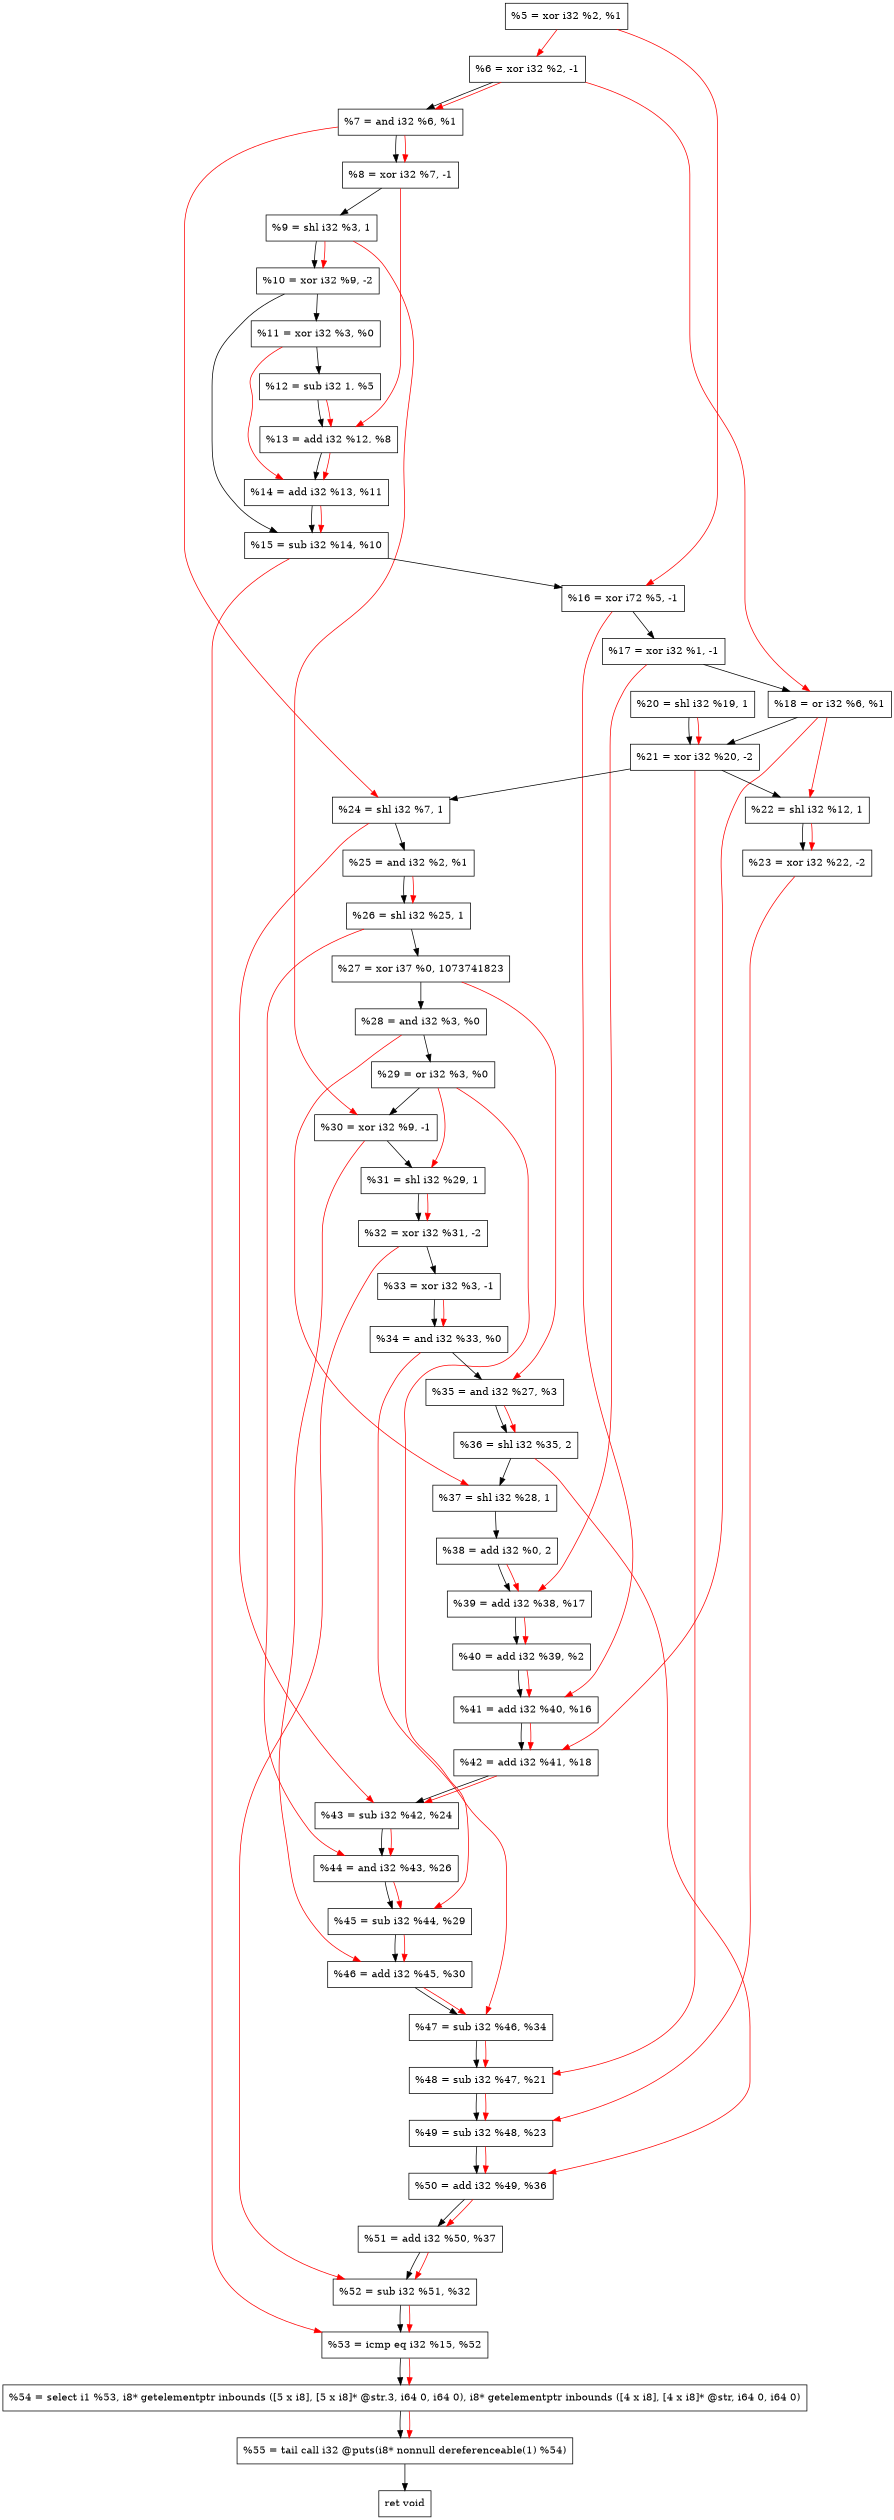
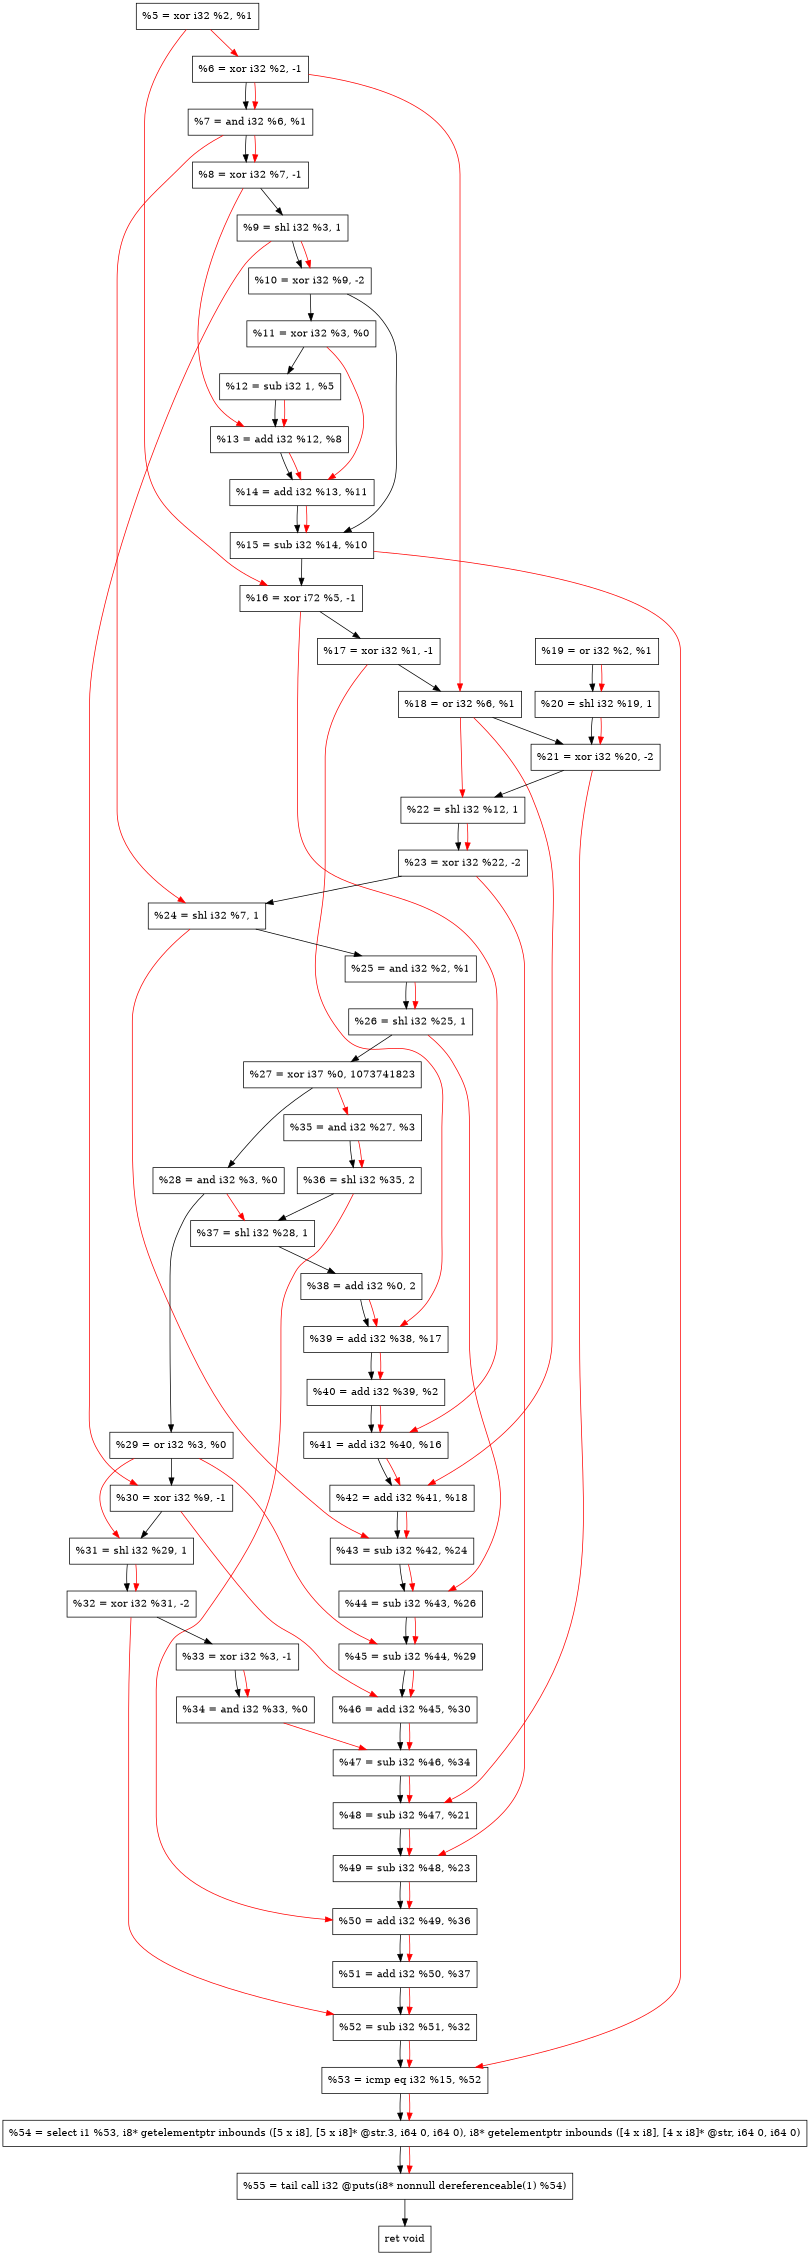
  digraph {
    node [shape=record]
    edge [color=red]
    n1 [label="  %5 = xor i32 %2, %1"]
    n2 [label="  %6 = xor i32 %2, -1"]
    n3 [label="%16 = xor i72 %5, -1"]
    n4 [label="  %7 = and i32 %6, %1"]
    n5 [label="  %18 = or i32 %6, %1"]
    n6 [label="  %12 = sub i32 1, %5"]
    n7 [label="  %13 = add i32 %12, %8"]
    n8 [label="  %17 = xor i32 %1, -1"]
    n9 [label="  %41 = add i32 %40, %16"]
    n10 [label="  %8 = xor i32 %7, -1"]
    n11 [label="  %24 = shl i32 %7, 1"]
    n12 [label="%22 = shl i32 %12, 1"]
    n13 [label="  %42 = add i32 %41, %18"]
    n14 [label="  %21 = xor i32 %20, -2"]
    n15 [label="  %9 = shl i32 %3, 1"]
    n16 [label="  %25 = and i32 %2, %1"]
    n17 [label="  %43 = sub i32 %42, %24"]
    n18 [label="  %10 = xor i32 %9, -2"]
    n19 [label="  %30 = xor i32 %9, -1"]
    n20 [label="  %14 = add i32 %13, %11"]
    n21 [label="  %11 = xor i32 %3, %0"]
    n22 [label="  %15 = sub i32 %14, %10"]
    n23 [label="  %31 = shl i32 %29, 1"]
    n24 [label="  %46 = add i32 %45, %30"]
    n25 [label="  %53 = icmp eq i32 %15, %52"]
    n26 [label="  %54 = select i1 %53, i8* getelementptr inbounds ([5 x i8], [5 x i8]* @str.3, i64 0, i64 0), i8* getelementptr inbounds ([4 x i8], [4 x i8]* @str, i64 0, i64 0)"]
    n27 [label="  %39 = add i32 %38, %17"]
    n28 [label="  %40 = add i32 %39, %2"]
+   n29 [label="  %19 = or i32 %2, %1"]
    n30 [label="  %20 = shl i32 %19, 1"]
    n31 [label="  %23 = xor i32 %22, -2"]
    n32 [label="  %48 = sub i32 %47, %21"]
    n33 [label="  %49 = sub i32 %48, %23"]
    n34 [label="  %50 = add i32 %49, %36"]
    n35 [label="  %26 = shl i32 %25, 1"]
-   n36 [label="%44 = and i32 %43, %26"]
+   n36 [label="  %44 = sub i32 %43, %26"]
    n37 [label="%27 = xor i37 %0, 1073741823"]
    n38 [label="  %28 = and i32 %3, %0"]
    n39 [label="  %35 = and i32 %27, %3"]
    n40 [label="  %45 = sub i32 %44, %29"]
    n41 [label="  %29 = or i32 %3, %0"]
    n42 [label="  %37 = shl i32 %28, 1"]
    n43 [label="  %36 = shl i32 %35, 2"]
    n44 [label="  %38 = add i32 %0, 2"]
    n45 [label="  %32 = xor i32 %31, -2"]
    n46 [label="  %47 = sub i32 %46, %34"]
    n47 [label="  %33 = xor i32 %3, -1"]
    n48 [label="  %52 = sub i32 %51, %32"]
    n49 [label="  %34 = and i32 %33, %0"]
    n50 [label="  %51 = add i32 %50, %37"]
    n51 [label="  %55 = tail call i32 @puts(i8* nonnull dereferenceable(1) %54)"]
    n52 [label="  ret void"]
    n1 -> n2
    n1 -> n3
    n2 -> n4 [color=""]
    n2 -> n4
    n2 -> n5
    n3 -> n8 [color=""]
    n3 -> n9
    n4 -> n10 [color=""]
    n4 -> n10
    n4 -> n11
    n5 -> n12
    n5 -> n13
    n5 -> n14 [color=""]
    n6 -> n7 [color=""]
    n6 -> n7
    n7 -> n20 [color=""]
    n7 -> n20
    n8 -> n5 [color=""]
    n8 -> n27
    n9 -> n13 [color=""]
    n9 -> n13
    n10 -> n7
    n10 -> n15 [color=""]
    n11 -> n16 [color=""]
    n11 -> n17
    n12 -> n31 [color=""]
    n12 -> n31
    n13 -> n17 [color=""]
    n13 -> n17
    n14 -> n12 [color=""]
    n14 -> n32
    n15 -> n18 [color=""]
    n15 -> n18
    n15 -> n19
    n16 -> n35 [color=""]
    n16 -> n35
    n17 -> n36 [color=""]
    n17 -> n36
    n18 -> n21 [color=""]
    n18 -> n22 [color=black]
    n19 -> n23 [color=""]
    n19 -> n24
    n20 -> n22 [color=""]
    n20 -> n22
    n21 -> n6 [color=""]
    n21 -> n20
    n22 -> n3 [color=""]
    n22 -> n25
    n23 -> n45 [color=""]
    n23 -> n45
    n24 -> n46 [color=""]
    n24 -> n46
    n25 -> n26 [color=""]
    n25 -> n26
    n26 -> n51 [color=""]
    n26 -> n51
    n27 -> n28 [color=""]
    n27 -> n28
    n28 -> n9 [color=""]
    n28 -> n9
+   n29 -> n30 [color=""]
+   n29 -> n30
    n30 -> n14 [color=""]
    n30 -> n14
-   n14 -> n11 [color=""]
+   n31 -> n11 [color=""]
    n31 -> n33
    n32 -> n33 [color=""]
    n32 -> n33
    n33 -> n34 [color=""]
    n33 -> n34
    n34 -> n50 [color=""]
    n34 -> n50
    n35 -> n36
    n35 -> n37 [color=""]
    n36 -> n40 [color=""]
    n36 -> n40
    n37 -> n38 [color=""]
    n37 -> n39
    n38 -> n41 [color=""]
    n38 -> n42
    n39 -> n43 [color=""]
    n39 -> n43
    n40 -> n24 [color=""]
    n40 -> n24
    n41 -> n19 [color=""]
    n41 -> n23
    n41 -> n40
    n42 -> n44 [color=""]
    n43 -> n34
    n43 -> n42 [color=""]
    n44 -> n27 [color=""]
    n44 -> n27
    n45 -> n47 [color=""]
    n45 -> n48
    n46 -> n32 [color=""]
    n46 -> n32
    n47 -> n49 [color=""]
    n47 -> n49
    n48 -> n25 [color=""]
    n48 -> n25
-   n49 -> n39 [color=""]
    n49 -> n46
    n50 -> n48 [color=""]
    n50 -> n48
    n51 -> n52 [color=""]
  }
